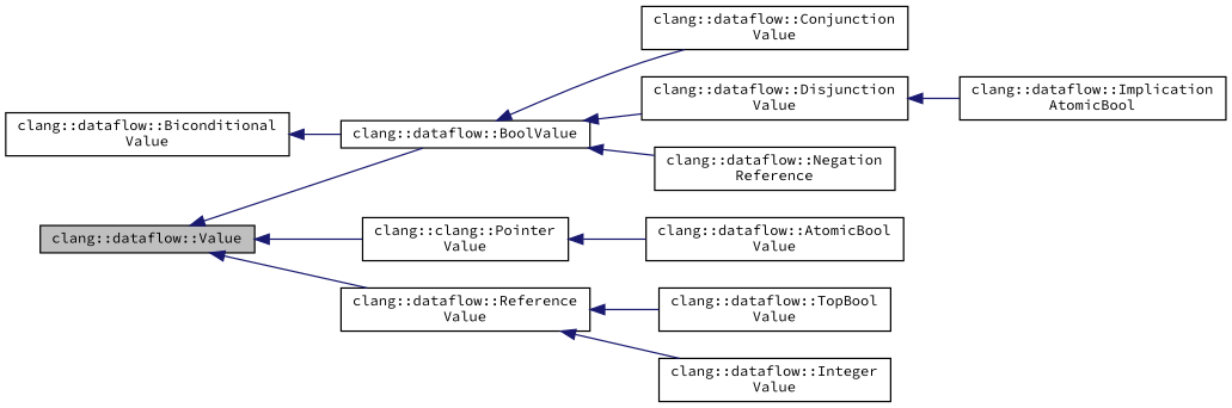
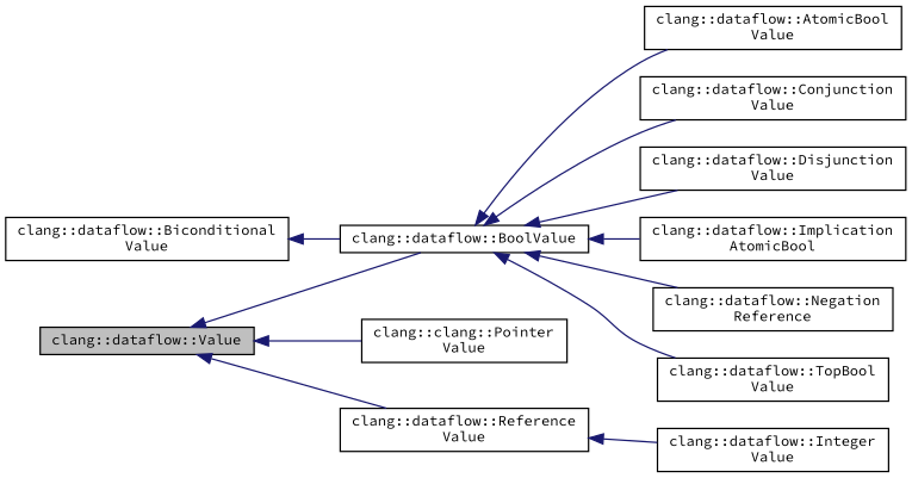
  digraph {
    fontname="Source Code Pro"
    rankdir=LR
    node [color=black fontname="Source Code Pro" fontsize=10 shape=record]
    edge [color=midnightblue dir=back fontname="Source Code Pro" fontsize=10 labelfontname=Helvetica labelfontsize=10 style=solid]
    n1 [fillcolor=grey75 fontcolor=black height=0.2 label="clang::dataflow::Value" style=filled width=0.4]
    n2 [height=0.2 label="clang::dataflow::BoolValue" width=0.4]
    n3 [height=0.2 label="clang::clang::Pointer\lValue" width=0.4]
    n4 [height=0.2 label="clang::dataflow::Reference\lValue" width=0.4]
    n5 [height=0.2 label="clang::dataflow::AtomicBool\lValue" width=0.4]
    n6 [height=0.2 label="clang::dataflow::Conjunction\lValue" width=0.4]
    n7 [height=0.2 label="clang::dataflow::Disjunction\lValue" width=0.4]
    n8 [height=0.2 label="clang::dataflow::Implication\lAtomicBool" width=0.4]
    n9 [height=0.2 label="clang::dataflow::Negation\lReference" width=0.4]
    n10 [height=0.2 label="clang::dataflow::TopBool\lValue" width=0.4]
    n11 [height=0.2 label="clang::dataflow::Integer\lValue" width=0.4]
    n12 [height=0.2 label="clang::dataflow::Biconditional\lValue" width=0.4]
    n1 -> n2
    n1 -> n3
    n1 -> n4
-   n3 -> n5
+   n2 -> n5
    n2 -> n6
    n2 -> n7
-   n7 -> n8
+   n2 -> n8
    n2 -> n9
-   n4 -> n10
+   n2 -> n10
    n4 -> n11
    n12 -> n2
  }
